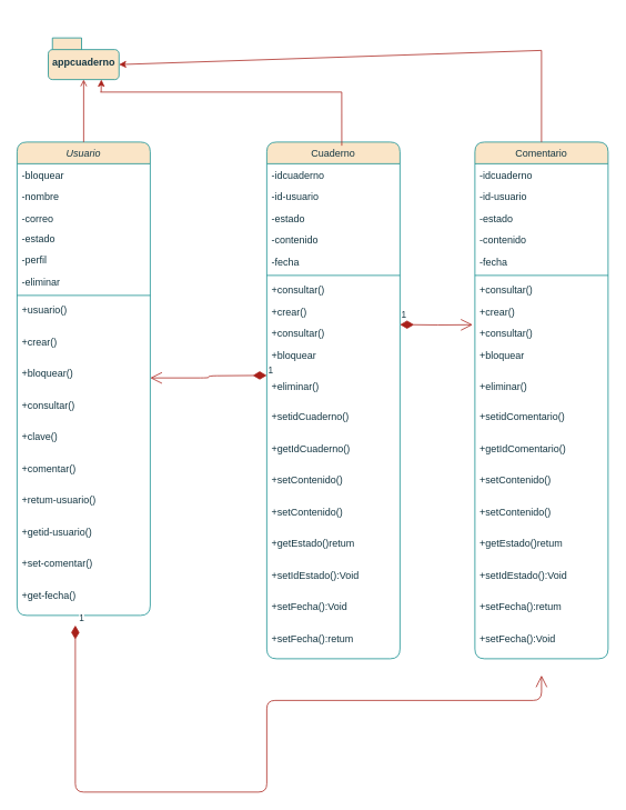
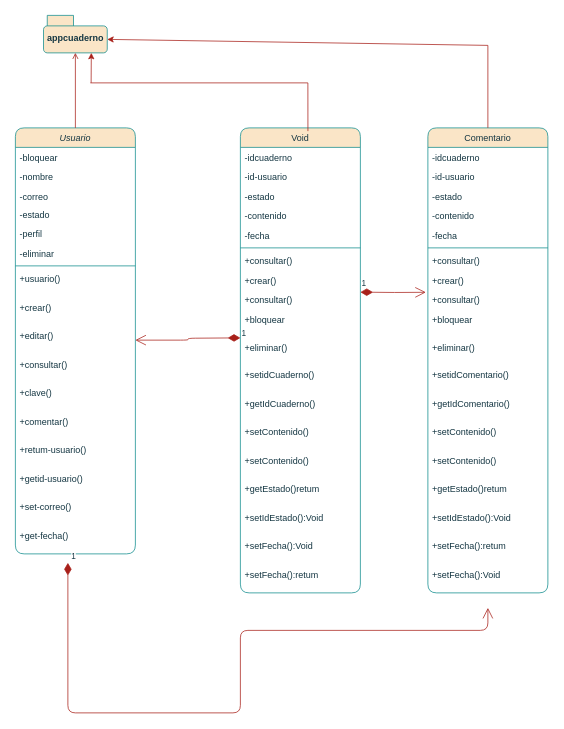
  <mxCell id="0" />
  <mxCell id="1" parent="0" />
  <mxCell id="2" value="Usuario" style="swimlane;fontStyle=2;align=center;verticalAlign=top;childLayout=stackLayout;horizontal=1;startSize=26;horizontalStack=0;resizeParent=1;resizeLast=0;collapsible=1;marginBottom=0;rounded=1;shadow=0;strokeWidth=1;strokeColor=#0F8B8D;labelBackgroundColor=none;fillColor=#FAE5C7;fontColor=#143642;glass=0;gradientColor=none;" parent="1" vertex="1"><mxGeometry x="20" y="170" width="160" height="568" as="geometry"><mxRectangle x="230" y="140" width="160" height="26" as="alternateBounds" /></mxGeometry></mxCell>
  <mxCell id="3" value="-bloquear" style="text;align=left;verticalAlign=top;spacingLeft=4;spacingRight=4;overflow=hidden;rotatable=0;points=[[0,0.5],[1,0.5]];portConstraint=eastwest;labelBackgroundColor=none;fontColor=#143642;rounded=1;" parent="2" vertex="1"><mxGeometry y="26" width="160" height="26" as="geometry" /></mxCell>
  <mxCell id="4" value="-nombre" style="text;align=left;verticalAlign=top;spacingLeft=4;spacingRight=4;overflow=hidden;rotatable=0;points=[[0,0.5],[1,0.5]];portConstraint=eastwest;rounded=1;shadow=0;html=0;labelBackgroundColor=none;fontColor=#143642;" parent="2" vertex="1"><mxGeometry y="52" width="160" height="26" as="geometry" /></mxCell>
  <mxCell id="5" value="-correo" style="text;align=left;verticalAlign=top;spacingLeft=4;spacingRight=4;overflow=hidden;rotatable=0;points=[[0,0.5],[1,0.5]];portConstraint=eastwest;rounded=1;shadow=0;html=0;labelBackgroundColor=none;fontColor=#143642;" parent="2" vertex="1"><mxGeometry y="78" width="160" height="24" as="geometry" /></mxCell>
  <mxCell id="6" value="-estado" style="text;align=left;verticalAlign=top;spacingLeft=4;spacingRight=4;overflow=hidden;rotatable=0;points=[[0,0.5],[1,0.5]];portConstraint=eastwest;rounded=1;shadow=0;html=0;labelBackgroundColor=none;fontColor=#143642;" vertex="1" parent="2"><mxGeometry y="102" width="160" height="26" as="geometry" /></mxCell>
  <mxCell id="7" value="-perfil" style="text;align=left;verticalAlign=top;spacingLeft=4;spacingRight=4;overflow=hidden;rotatable=0;points=[[0,0.5],[1,0.5]];portConstraint=eastwest;rounded=1;shadow=0;html=0;labelBackgroundColor=none;fontColor=#143642;" vertex="1" parent="2"><mxGeometry y="128" width="160" height="26" as="geometry" /></mxCell>
  <mxCell id="8" value="-eliminar" style="text;align=left;verticalAlign=top;spacingLeft=4;spacingRight=4;overflow=hidden;rotatable=0;points=[[0,0.5],[1,0.5]];portConstraint=eastwest;rounded=1;shadow=0;html=0;labelBackgroundColor=none;fontColor=#143642;" vertex="1" parent="2"><mxGeometry y="154" width="160" height="26" as="geometry" /></mxCell>
  <mxCell id="9" value="" style="line;html=1;strokeWidth=1;align=left;verticalAlign=middle;spacingTop=-1;spacingLeft=3;spacingRight=3;rotatable=0;labelPosition=right;points=[];portConstraint=eastwest;labelBackgroundColor=none;fillColor=#FAE5C7;strokeColor=#0F8B8D;fontColor=#143642;rounded=1;" parent="2" vertex="1"><mxGeometry y="180" width="160" height="8" as="geometry" /></mxCell>
  <mxCell id="10" value="+usuario()" style="text;align=left;verticalAlign=top;spacingLeft=4;spacingRight=4;overflow=hidden;rotatable=0;points=[[0,0.5],[1,0.5]];portConstraint=eastwest;labelBackgroundColor=none;fontColor=#143642;rounded=1;" parent="2" vertex="1"><mxGeometry y="188" width="160" height="38" as="geometry" /></mxCell>
  <mxCell id="11" value="+crear()" style="text;align=left;verticalAlign=top;spacingLeft=4;spacingRight=4;overflow=hidden;rotatable=0;points=[[0,0.5],[1,0.5]];portConstraint=eastwest;labelBackgroundColor=none;fontColor=#143642;rounded=1;" vertex="1" parent="2"><mxGeometry y="226" width="160" height="38" as="geometry" /></mxCell>
- <mxCell id="12" value="+bloquear()" style="text;align=left;verticalAlign=top;spacingLeft=4;spacingRight=4;overflow=hidden;rotatable=0;points=[[0,0.5],[1,0.5]];portConstraint=eastwest;labelBackgroundColor=none;fontColor=#143642;rounded=1;" vertex="1" parent="2"><mxGeometry y="264" width="160" height="38" as="geometry" /></mxCell>
+ <mxCell id="12" value="+editar()" style="text;align=left;verticalAlign=top;spacingLeft=4;spacingRight=4;overflow=hidden;rotatable=0;points=[[0,0.5],[1,0.5]];portConstraint=eastwest;labelBackgroundColor=none;fontColor=#143642;rounded=1;" vertex="1" parent="2"><mxGeometry y="264" width="160" height="38" as="geometry" /></mxCell>
  <mxCell id="13" value="+consultar()" style="text;align=left;verticalAlign=top;spacingLeft=4;spacingRight=4;overflow=hidden;rotatable=0;points=[[0,0.5],[1,0.5]];portConstraint=eastwest;labelBackgroundColor=none;fontColor=#143642;rounded=1;" vertex="1" parent="2"><mxGeometry y="302" width="160" height="38" as="geometry" /></mxCell>
  <mxCell id="14" value="+clave()" style="text;align=left;verticalAlign=top;spacingLeft=4;spacingRight=4;overflow=hidden;rotatable=0;points=[[0,0.5],[1,0.5]];portConstraint=eastwest;labelBackgroundColor=none;fontColor=#143642;rounded=1;" vertex="1" parent="2"><mxGeometry y="340" width="160" height="38" as="geometry" /></mxCell>
  <mxCell id="15" value="+comentar()" style="text;align=left;verticalAlign=top;spacingLeft=4;spacingRight=4;overflow=hidden;rotatable=0;points=[[0,0.5],[1,0.5]];portConstraint=eastwest;labelBackgroundColor=none;fontColor=#143642;rounded=1;" vertex="1" parent="2"><mxGeometry y="378" width="160" height="38" as="geometry" /></mxCell>
  <mxCell id="16" value="+retum-usuario()" style="text;align=left;verticalAlign=top;spacingLeft=4;spacingRight=4;overflow=hidden;rotatable=0;points=[[0,0.5],[1,0.5]];portConstraint=eastwest;labelBackgroundColor=none;fontColor=#143642;rounded=1;" vertex="1" parent="2"><mxGeometry y="416" width="160" height="38" as="geometry" /></mxCell>
  <mxCell id="17" value="+getid-usuario()" style="text;align=left;verticalAlign=top;spacingLeft=4;spacingRight=4;overflow=hidden;rotatable=0;points=[[0,0.5],[1,0.5]];portConstraint=eastwest;labelBackgroundColor=none;fontColor=#143642;rounded=1;" vertex="1" parent="2"><mxGeometry y="454" width="160" height="38" as="geometry" /></mxCell>
- <mxCell id="18" value="+set-comentar()" style="text;align=left;verticalAlign=top;spacingLeft=4;spacingRight=4;overflow=hidden;rotatable=0;points=[[0,0.5],[1,0.5]];portConstraint=eastwest;labelBackgroundColor=none;fontColor=#143642;rounded=1;" vertex="1" parent="2"><mxGeometry y="492" width="160" height="38" as="geometry" /></mxCell>
+ <mxCell id="18" value="+set-correo()" style="text;align=left;verticalAlign=top;spacingLeft=4;spacingRight=4;overflow=hidden;rotatable=0;points=[[0,0.5],[1,0.5]];portConstraint=eastwest;labelBackgroundColor=none;fontColor=#143642;rounded=1;" vertex="1" parent="2"><mxGeometry y="492" width="160" height="38" as="geometry" /></mxCell>
  <mxCell id="19" value="+get-fecha()" style="text;align=left;verticalAlign=top;spacingLeft=4;spacingRight=4;overflow=hidden;rotatable=0;points=[[0,0.5],[1,0.5]];portConstraint=eastwest;labelBackgroundColor=none;fontColor=#143642;rounded=1;" vertex="1" parent="2"><mxGeometry y="530" width="160" height="38" as="geometry" /></mxCell>
- <mxCell id="20" value="Cuaderno" style="swimlane;fontStyle=0;align=center;verticalAlign=top;childLayout=stackLayout;horizontal=1;startSize=26;horizontalStack=0;resizeParent=1;resizeLast=0;collapsible=1;marginBottom=0;rounded=1;shadow=0;strokeWidth=1;labelBackgroundColor=none;fillColor=#FAE5C7;strokeColor=#0F8B8D;fontColor=#143642;" parent="1" vertex="1"><mxGeometry x="320" y="170" width="160" height="620" as="geometry"><mxRectangle x="550" y="140" width="160" height="26" as="alternateBounds" /></mxGeometry></mxCell>
+ <mxCell id="20" value="Void" style="swimlane;fontStyle=0;align=center;verticalAlign=top;childLayout=stackLayout;horizontal=1;startSize=26;horizontalStack=0;resizeParent=1;resizeLast=0;collapsible=1;marginBottom=0;rounded=1;shadow=0;strokeWidth=1;labelBackgroundColor=none;fillColor=#FAE5C7;strokeColor=#0F8B8D;fontColor=#143642;" parent="1" vertex="1"><mxGeometry x="320" y="170" width="160" height="620" as="geometry"><mxRectangle x="550" y="140" width="160" height="26" as="alternateBounds" /></mxGeometry></mxCell>
  <mxCell id="21" value="-idcuaderno" style="text;align=left;verticalAlign=top;spacingLeft=4;spacingRight=4;overflow=hidden;rotatable=0;points=[[0,0.5],[1,0.5]];portConstraint=eastwest;labelBackgroundColor=none;fontColor=#143642;rounded=1;" parent="20" vertex="1"><mxGeometry y="26" width="160" height="26" as="geometry" /></mxCell>
  <mxCell id="22" value="-id-usuario" style="text;align=left;verticalAlign=top;spacingLeft=4;spacingRight=4;overflow=hidden;rotatable=0;points=[[0,0.5],[1,0.5]];portConstraint=eastwest;rounded=1;shadow=0;html=0;labelBackgroundColor=none;fontColor=#143642;" parent="20" vertex="1"><mxGeometry y="52" width="160" height="26" as="geometry" /></mxCell>
  <mxCell id="23" value="-estado" style="text;align=left;verticalAlign=top;spacingLeft=4;spacingRight=4;overflow=hidden;rotatable=0;points=[[0,0.5],[1,0.5]];portConstraint=eastwest;rounded=1;shadow=0;html=0;labelBackgroundColor=none;fontColor=#143642;" parent="20" vertex="1"><mxGeometry y="78" width="160" height="26" as="geometry" /></mxCell>
  <mxCell id="24" value="-contenido" style="text;align=left;verticalAlign=top;spacingLeft=4;spacingRight=4;overflow=hidden;rotatable=0;points=[[0,0.5],[1,0.5]];portConstraint=eastwest;rounded=1;shadow=0;html=0;labelBackgroundColor=none;fontColor=#143642;" parent="20" vertex="1"><mxGeometry y="104" width="160" height="26" as="geometry" /></mxCell>
  <mxCell id="25" value="-fecha" style="text;align=left;verticalAlign=top;spacingLeft=4;spacingRight=4;overflow=hidden;rotatable=0;points=[[0,0.5],[1,0.5]];portConstraint=eastwest;rounded=1;shadow=0;html=0;labelBackgroundColor=none;fontColor=#143642;" vertex="1" parent="20"><mxGeometry y="130" width="160" height="26" as="geometry" /></mxCell>
  <mxCell id="26" value="" style="line;html=1;strokeWidth=1;align=left;verticalAlign=middle;spacingTop=-1;spacingLeft=3;spacingRight=3;rotatable=0;labelPosition=right;points=[];portConstraint=eastwest;labelBackgroundColor=none;fillColor=#FAE5C7;strokeColor=#0F8B8D;fontColor=#143642;rounded=1;" parent="20" vertex="1"><mxGeometry y="156" width="160" height="8" as="geometry" /></mxCell>
  <mxCell id="27" value="+consultar()" style="text;align=left;verticalAlign=top;spacingLeft=4;spacingRight=4;overflow=hidden;rotatable=0;points=[[0,0.5],[1,0.5]];portConstraint=eastwest;labelBackgroundColor=none;fontColor=#143642;rounded=1;" parent="20" vertex="1"><mxGeometry y="164" width="160" height="26" as="geometry" /></mxCell>
  <mxCell id="28" value="+crear()" style="text;align=left;verticalAlign=top;spacingLeft=4;spacingRight=4;overflow=hidden;rotatable=0;points=[[0,0.5],[1,0.5]];portConstraint=eastwest;labelBackgroundColor=none;fontColor=#143642;rounded=1;" parent="20" vertex="1"><mxGeometry y="190" width="160" height="26" as="geometry" /></mxCell>
  <mxCell id="29" value="+consultar()" style="text;align=left;verticalAlign=top;spacingLeft=4;spacingRight=4;overflow=hidden;rotatable=0;points=[[0,0.5],[1,0.5]];portConstraint=eastwest;labelBackgroundColor=none;fontColor=#143642;rounded=1;" vertex="1" parent="20"><mxGeometry y="216" width="160" height="26" as="geometry" /></mxCell>
  <mxCell id="30" value="+bloquear" style="text;align=left;verticalAlign=top;spacingLeft=4;spacingRight=4;overflow=hidden;rotatable=0;points=[[0,0.5],[1,0.5]];portConstraint=eastwest;labelBackgroundColor=none;fontColor=#143642;rounded=1;" vertex="1" parent="20"><mxGeometry y="242" width="160" height="38" as="geometry" /></mxCell>
  <mxCell id="31" value="+eliminar()" style="text;align=left;verticalAlign=top;spacingLeft=4;spacingRight=4;overflow=hidden;rotatable=0;points=[[0,0.5],[1,0.5]];portConstraint=eastwest;labelBackgroundColor=none;fontColor=#143642;rounded=1;" vertex="1" parent="20"><mxGeometry y="280" width="160" height="36" as="geometry" /></mxCell>
  <mxCell id="32" value="+setidCuaderno()" style="text;align=left;verticalAlign=top;spacingLeft=4;spacingRight=4;overflow=hidden;rotatable=0;points=[[0,0.5],[1,0.5]];portConstraint=eastwest;labelBackgroundColor=none;fontColor=#143642;rounded=1;" vertex="1" parent="20"><mxGeometry y="316" width="160" height="38" as="geometry" /></mxCell>
  <mxCell id="33" value="+getIdCuaderno()" style="text;align=left;verticalAlign=top;spacingLeft=4;spacingRight=4;overflow=hidden;rotatable=0;points=[[0,0.5],[1,0.5]];portConstraint=eastwest;labelBackgroundColor=none;fontColor=#143642;rounded=1;" vertex="1" parent="20"><mxGeometry y="354" width="160" height="38" as="geometry" /></mxCell>
  <mxCell id="34" value="+setContenido()" style="text;align=left;verticalAlign=top;spacingLeft=4;spacingRight=4;overflow=hidden;rotatable=0;points=[[0,0.5],[1,0.5]];portConstraint=eastwest;labelBackgroundColor=none;fontColor=#143642;rounded=1;" vertex="1" parent="20"><mxGeometry y="392" width="160" height="38" as="geometry" /></mxCell>
  <mxCell id="35" value="+setContenido()" style="text;align=left;verticalAlign=top;spacingLeft=4;spacingRight=4;overflow=hidden;rotatable=0;points=[[0,0.5],[1,0.5]];portConstraint=eastwest;labelBackgroundColor=none;fontColor=#143642;rounded=1;" vertex="1" parent="20"><mxGeometry y="430" width="160" height="38" as="geometry" /></mxCell>
  <mxCell id="36" value="+getEstado()retum" style="text;align=left;verticalAlign=top;spacingLeft=4;spacingRight=4;overflow=hidden;rotatable=0;points=[[0,0.5],[1,0.5]];portConstraint=eastwest;labelBackgroundColor=none;fontColor=#143642;rounded=1;" vertex="1" parent="20"><mxGeometry y="468" width="160" height="38" as="geometry" /></mxCell>
  <mxCell id="37" value="+setIdEstado():Void" style="text;align=left;verticalAlign=top;spacingLeft=4;spacingRight=4;overflow=hidden;rotatable=0;points=[[0,0.5],[1,0.5]];portConstraint=eastwest;labelBackgroundColor=none;fontColor=#143642;rounded=1;" vertex="1" parent="20"><mxGeometry y="506" width="160" height="38" as="geometry" /></mxCell>
  <mxCell id="38" value="+setFecha():Void" style="text;align=left;verticalAlign=top;spacingLeft=4;spacingRight=4;overflow=hidden;rotatable=0;points=[[0,0.5],[1,0.5]];portConstraint=eastwest;labelBackgroundColor=none;fontColor=#143642;rounded=1;" vertex="1" parent="20"><mxGeometry y="544" width="160" height="38" as="geometry" /></mxCell>
  <mxCell id="39" value="+setFecha():retum" style="text;align=left;verticalAlign=top;spacingLeft=4;spacingRight=4;overflow=hidden;rotatable=0;points=[[0,0.5],[1,0.5]];portConstraint=eastwest;labelBackgroundColor=none;fontColor=#143642;rounded=1;" vertex="1" parent="20"><mxGeometry y="582" width="160" height="38" as="geometry" /></mxCell>
- <mxCell id="40" value="appcuaderno" style="shape=folder;fontStyle=1;spacingTop=10;tabWidth=40;tabHeight=14;tabPosition=left;html=1;whiteSpace=wrap;fillColor=#FAE5C7;strokeColor=#0F8B8D;labelBackgroundColor=none;fontColor=#143642;rounded=1;" vertex="1" parent="1"><mxGeometry x="57.5" y="45" width="85" height="50" as="geometry" /></mxCell>
+ <mxCell id="40" value="appcuaderno" style="shape=folder;fontStyle=1;spacingTop=10;tabWidth=40;tabHeight=14;tabPosition=left;html=1;whiteSpace=wrap;fillColor=#FAE5C7;strokeColor=#0F8B8D;labelBackgroundColor=none;fontColor=#143642;rounded=1;" vertex="1" parent="1"><mxGeometry x="57.5" y="20" width="85" height="50" as="geometry" /></mxCell>
  <mxCell id="41" value="" style="endArrow=open;html=1;rounded=1;entryX=0.5;entryY=1;entryDx=0;entryDy=0;entryPerimeter=0;exitX=0.5;exitY=0;exitDx=0;exitDy=0;labelBackgroundColor=none;strokeColor=#A8201A;fontColor=default;" edge="1" parent="1" source="2" target="40"><mxGeometry width="50" height="50" relative="1" as="geometry"><mxPoint x="90" y="190" as="sourcePoint" /><mxPoint x="250" y="70" as="targetPoint" /><Array as="points" /></mxGeometry></mxCell>
  <mxCell id="42" value="" style="endArrow=none;html=1;rounded=1;strokeColor=#A8201A;fontColor=#143642;fillColor=#FAE5C7;exitX=0.563;exitY=0.007;exitDx=0;exitDy=0;exitPerimeter=0;" edge="1" parent="1" source="20"><mxGeometry width="50" height="50" relative="1" as="geometry"><mxPoint x="380" y="100" as="sourcePoint" /><mxPoint x="410" y="110" as="targetPoint" /></mxGeometry></mxCell>
  <mxCell id="43" value="Comentario" style="swimlane;fontStyle=0;align=center;verticalAlign=top;childLayout=stackLayout;horizontal=1;startSize=26;horizontalStack=0;resizeParent=1;resizeLast=0;collapsible=1;marginBottom=0;rounded=1;shadow=0;strokeWidth=1;labelBackgroundColor=none;fillColor=#FAE5C7;strokeColor=#0F8B8D;fontColor=#143642;" vertex="1" parent="1"><mxGeometry x="570" y="170" width="160" height="620" as="geometry"><mxRectangle x="550" y="140" width="160" height="26" as="alternateBounds" /></mxGeometry></mxCell>
  <mxCell id="44" value="-idcuaderno" style="text;align=left;verticalAlign=top;spacingLeft=4;spacingRight=4;overflow=hidden;rotatable=0;points=[[0,0.5],[1,0.5]];portConstraint=eastwest;labelBackgroundColor=none;fontColor=#143642;rounded=1;" vertex="1" parent="43"><mxGeometry y="26" width="160" height="26" as="geometry" /></mxCell>
  <mxCell id="45" value="-id-usuario" style="text;align=left;verticalAlign=top;spacingLeft=4;spacingRight=4;overflow=hidden;rotatable=0;points=[[0,0.5],[1,0.5]];portConstraint=eastwest;rounded=1;shadow=0;html=0;labelBackgroundColor=none;fontColor=#143642;" vertex="1" parent="43"><mxGeometry y="52" width="160" height="26" as="geometry" /></mxCell>
  <mxCell id="46" value="-estado" style="text;align=left;verticalAlign=top;spacingLeft=4;spacingRight=4;overflow=hidden;rotatable=0;points=[[0,0.5],[1,0.5]];portConstraint=eastwest;rounded=1;shadow=0;html=0;labelBackgroundColor=none;fontColor=#143642;" vertex="1" parent="43"><mxGeometry y="78" width="160" height="26" as="geometry" /></mxCell>
  <mxCell id="47" value="-contenido" style="text;align=left;verticalAlign=top;spacingLeft=4;spacingRight=4;overflow=hidden;rotatable=0;points=[[0,0.5],[1,0.5]];portConstraint=eastwest;rounded=1;shadow=0;html=0;labelBackgroundColor=none;fontColor=#143642;" vertex="1" parent="43"><mxGeometry y="104" width="160" height="26" as="geometry" /></mxCell>
  <mxCell id="48" value="-fecha" style="text;align=left;verticalAlign=top;spacingLeft=4;spacingRight=4;overflow=hidden;rotatable=0;points=[[0,0.5],[1,0.5]];portConstraint=eastwest;rounded=1;shadow=0;html=0;labelBackgroundColor=none;fontColor=#143642;" vertex="1" parent="43"><mxGeometry y="130" width="160" height="26" as="geometry" /></mxCell>
  <mxCell id="49" value="" style="line;html=1;strokeWidth=1;align=left;verticalAlign=middle;spacingTop=-1;spacingLeft=3;spacingRight=3;rotatable=0;labelPosition=right;points=[];portConstraint=eastwest;labelBackgroundColor=none;fillColor=#FAE5C7;strokeColor=#0F8B8D;fontColor=#143642;rounded=1;" vertex="1" parent="43"><mxGeometry y="156" width="160" height="8" as="geometry" /></mxCell>
  <mxCell id="50" value="+consultar()" style="text;align=left;verticalAlign=top;spacingLeft=4;spacingRight=4;overflow=hidden;rotatable=0;points=[[0,0.5],[1,0.5]];portConstraint=eastwest;labelBackgroundColor=none;fontColor=#143642;rounded=1;" vertex="1" parent="43"><mxGeometry y="164" width="160" height="26" as="geometry" /></mxCell>
  <mxCell id="51" value="+crear()" style="text;align=left;verticalAlign=top;spacingLeft=4;spacingRight=4;overflow=hidden;rotatable=0;points=[[0,0.5],[1,0.5]];portConstraint=eastwest;labelBackgroundColor=none;fontColor=#143642;rounded=1;" vertex="1" parent="43"><mxGeometry y="190" width="160" height="26" as="geometry" /></mxCell>
  <mxCell id="52" value="+consultar()" style="text;align=left;verticalAlign=top;spacingLeft=4;spacingRight=4;overflow=hidden;rotatable=0;points=[[0,0.5],[1,0.5]];portConstraint=eastwest;labelBackgroundColor=none;fontColor=#143642;rounded=1;" vertex="1" parent="43"><mxGeometry y="216" width="160" height="26" as="geometry" /></mxCell>
  <mxCell id="53" value="+bloquear" style="text;align=left;verticalAlign=top;spacingLeft=4;spacingRight=4;overflow=hidden;rotatable=0;points=[[0,0.5],[1,0.5]];portConstraint=eastwest;labelBackgroundColor=none;fontColor=#143642;rounded=1;" vertex="1" parent="43"><mxGeometry y="242" width="160" height="38" as="geometry" /></mxCell>
  <mxCell id="54" value="+eliminar()" style="text;align=left;verticalAlign=top;spacingLeft=4;spacingRight=4;overflow=hidden;rotatable=0;points=[[0,0.5],[1,0.5]];portConstraint=eastwest;labelBackgroundColor=none;fontColor=#143642;rounded=1;" vertex="1" parent="43"><mxGeometry y="280" width="160" height="36" as="geometry" /></mxCell>
  <mxCell id="55" value="+setidComentario()" style="text;align=left;verticalAlign=top;spacingLeft=4;spacingRight=4;overflow=hidden;rotatable=0;points=[[0,0.5],[1,0.5]];portConstraint=eastwest;labelBackgroundColor=none;fontColor=#143642;rounded=1;" vertex="1" parent="43"><mxGeometry y="316" width="160" height="38" as="geometry" /></mxCell>
  <mxCell id="56" value="+getIdComentario()" style="text;align=left;verticalAlign=top;spacingLeft=4;spacingRight=4;overflow=hidden;rotatable=0;points=[[0,0.5],[1,0.5]];portConstraint=eastwest;labelBackgroundColor=none;fontColor=#143642;rounded=1;" vertex="1" parent="43"><mxGeometry y="354" width="160" height="38" as="geometry" /></mxCell>
  <mxCell id="57" value="+setContenido()" style="text;align=left;verticalAlign=top;spacingLeft=4;spacingRight=4;overflow=hidden;rotatable=0;points=[[0,0.5],[1,0.5]];portConstraint=eastwest;labelBackgroundColor=none;fontColor=#143642;rounded=1;" vertex="1" parent="43"><mxGeometry y="392" width="160" height="38" as="geometry" /></mxCell>
  <mxCell id="58" value="+setContenido()" style="text;align=left;verticalAlign=top;spacingLeft=4;spacingRight=4;overflow=hidden;rotatable=0;points=[[0,0.5],[1,0.5]];portConstraint=eastwest;labelBackgroundColor=none;fontColor=#143642;rounded=1;" vertex="1" parent="43"><mxGeometry y="430" width="160" height="38" as="geometry" /></mxCell>
  <mxCell id="59" value="+getEstado()retum" style="text;align=left;verticalAlign=top;spacingLeft=4;spacingRight=4;overflow=hidden;rotatable=0;points=[[0,0.5],[1,0.5]];portConstraint=eastwest;labelBackgroundColor=none;fontColor=#143642;rounded=1;" vertex="1" parent="43"><mxGeometry y="468" width="160" height="38" as="geometry" /></mxCell>
  <mxCell id="60" value="+setIdEstado():Void" style="text;align=left;verticalAlign=top;spacingLeft=4;spacingRight=4;overflow=hidden;rotatable=0;points=[[0,0.5],[1,0.5]];portConstraint=eastwest;labelBackgroundColor=none;fontColor=#143642;rounded=1;" vertex="1" parent="43"><mxGeometry y="506" width="160" height="38" as="geometry" /></mxCell>
  <mxCell id="61" value="+setFecha():retum" style="text;align=left;verticalAlign=top;spacingLeft=4;spacingRight=4;overflow=hidden;rotatable=0;points=[[0,0.5],[1,0.5]];portConstraint=eastwest;labelBackgroundColor=none;fontColor=#143642;rounded=1;" vertex="1" parent="43"><mxGeometry y="544" width="160" height="38" as="geometry" /></mxCell>
  <mxCell id="62" value="+setFecha():Void" style="text;align=left;verticalAlign=top;spacingLeft=4;spacingRight=4;overflow=hidden;rotatable=0;points=[[0,0.5],[1,0.5]];portConstraint=eastwest;labelBackgroundColor=none;fontColor=#143642;rounded=1;" vertex="1" parent="43"><mxGeometry y="582" width="160" height="38" as="geometry" /></mxCell>
  <mxCell id="63" value="" style="endArrow=none;html=1;rounded=1;strokeColor=#A8201A;fontColor=#143642;fillColor=#FAE5C7;entryX=0.5;entryY=0;entryDx=0;entryDy=0;" edge="1" parent="1" target="43"><mxGeometry width="50" height="50" relative="1" as="geometry"><mxPoint x="650" y="60" as="sourcePoint" /><mxPoint x="430" y="190" as="targetPoint" /></mxGeometry></mxCell>
  <mxCell id="64" value="" style="endArrow=classic;html=1;rounded=1;strokeColor=#A8201A;fontColor=#143642;fillColor=#FAE5C7;entryX=0;entryY=0;entryDx=85;entryDy=32;entryPerimeter=0;" edge="1" parent="1" target="40"><mxGeometry width="50" height="50" relative="1" as="geometry"><mxPoint x="650" y="60" as="sourcePoint" /><mxPoint x="150" y="50" as="targetPoint" /></mxGeometry></mxCell>
  <mxCell id="65" value="" style="endArrow=none;html=1;rounded=1;strokeColor=#A8201A;fontColor=#143642;fillColor=#FAE5C7;" edge="1" parent="1"><mxGeometry width="50" height="50" relative="1" as="geometry"><mxPoint x="120" y="110" as="sourcePoint" /><mxPoint x="410" y="110" as="targetPoint" /></mxGeometry></mxCell>
  <mxCell id="66" value="" style="endArrow=classic;html=1;rounded=1;strokeColor=#A8201A;fontColor=#143642;fillColor=#FAE5C7;entryX=0.75;entryY=1;entryDx=0;entryDy=0;entryPerimeter=0;" edge="1" parent="1" target="40"><mxGeometry width="50" height="50" relative="1" as="geometry"><mxPoint x="121" y="110" as="sourcePoint" /><mxPoint x="430" y="190" as="targetPoint" /></mxGeometry></mxCell>
  <mxCell id="67" value="1" style="endArrow=open;html=1;endSize=12;startArrow=diamondThin;startSize=14;startFill=1;edgeStyle=orthogonalEdgeStyle;align=left;verticalAlign=bottom;rounded=1;strokeColor=#A8201A;fontColor=#143642;fillColor=#FAE5C7;entryX=1;entryY=0.5;entryDx=0;entryDy=0;" edge="1" parent="1" target="12"><mxGeometry x="-1" y="3" relative="1" as="geometry"><mxPoint x="320" y="450" as="sourcePoint" /><mxPoint x="490" y="390" as="targetPoint" /></mxGeometry></mxCell>
  <mxCell id="68" value="1" style="endArrow=open;html=1;endSize=12;startArrow=diamondThin;startSize=14;startFill=1;edgeStyle=orthogonalEdgeStyle;align=left;verticalAlign=bottom;rounded=1;strokeColor=#A8201A;fontColor=#143642;fillColor=#FAE5C7;entryX=-0.017;entryY=0.124;entryDx=0;entryDy=0;entryPerimeter=0;" edge="1" parent="1" target="52"><mxGeometry x="-1" y="3" relative="1" as="geometry"><mxPoint x="480" y="389" as="sourcePoint" /><mxPoint x="490" y="390" as="targetPoint" /></mxGeometry></mxCell>
  <mxCell id="69" value="1" style="endArrow=open;html=1;endSize=12;startArrow=diamondThin;startSize=14;startFill=1;edgeStyle=orthogonalEdgeStyle;align=left;verticalAlign=bottom;rounded=1;strokeColor=#A8201A;fontColor=#143642;fillColor=#FAE5C7;" edge="1" parent="1"><mxGeometry x="-1" y="3" relative="1" as="geometry"><mxPoint x="90" y="750" as="sourcePoint" /><mxPoint x="650" y="810" as="targetPoint" /><Array as="points"><mxPoint x="90" y="950" /><mxPoint x="320" y="950" /><mxPoint x="320" y="840" /><mxPoint x="650" y="840" /></Array></mxGeometry></mxCell>
